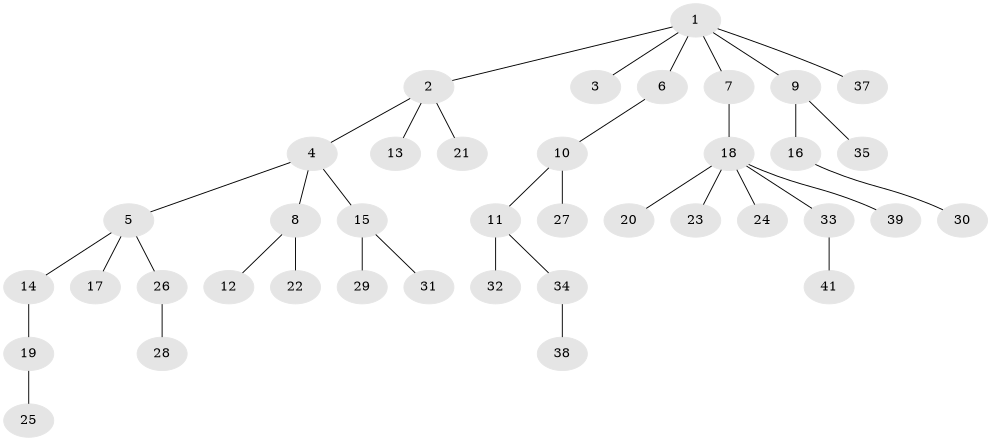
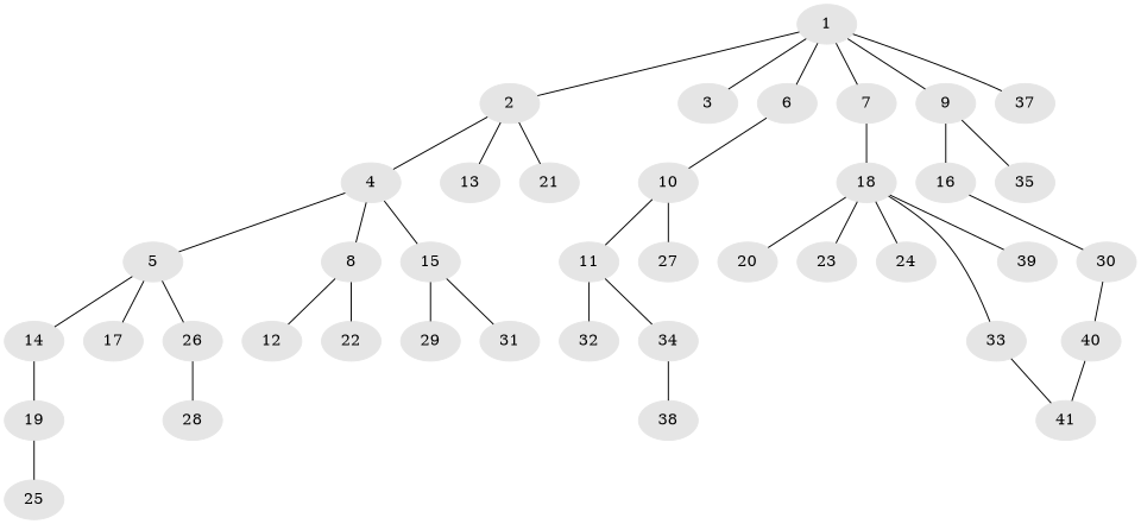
  graph {
    node [color=gray90 style=filled]
    edge [weight=1.0]
    1
    2
    3
    6
    7
    9
    37
    4
    13
    21
    10
    18
    16
    35
    5
    8
    15
    14
    17
    26
    12
    22
    29
    31
    19
    28
    11
    27
    20
    23
    24
    33
    39
    30
    32
    34
    38
    25
+   40
    41
    1 -- 2
    1 -- 3
    1 -- 6
    1 -- 7
    1 -- 9
    1 -- 37
    2 -- 4
    2 -- 13
    2 -- 21
    6 -- 10
    7 -- 18
    9 -- 16
    9 -- 35
    4 -- 5
    4 -- 8
    4 -- 15
    10 -- 11
    10 -- 27
    18 -- 20
    18 -- 23
    18 -- 24
    18 -- 33
    18 -- 39
    16 -- 30
    5 -- 14
    5 -- 17
    5 -- 26
    8 -- 12
    8 -- 22
    15 -- 29
    15 -- 31
    14 -- 19
    26 -- 28
    19 -- 25
    11 -- 32
    11 -- 34
    33 -- 41
+   30 -- 40
    34 -- 38
+   40 -- 41
  }
